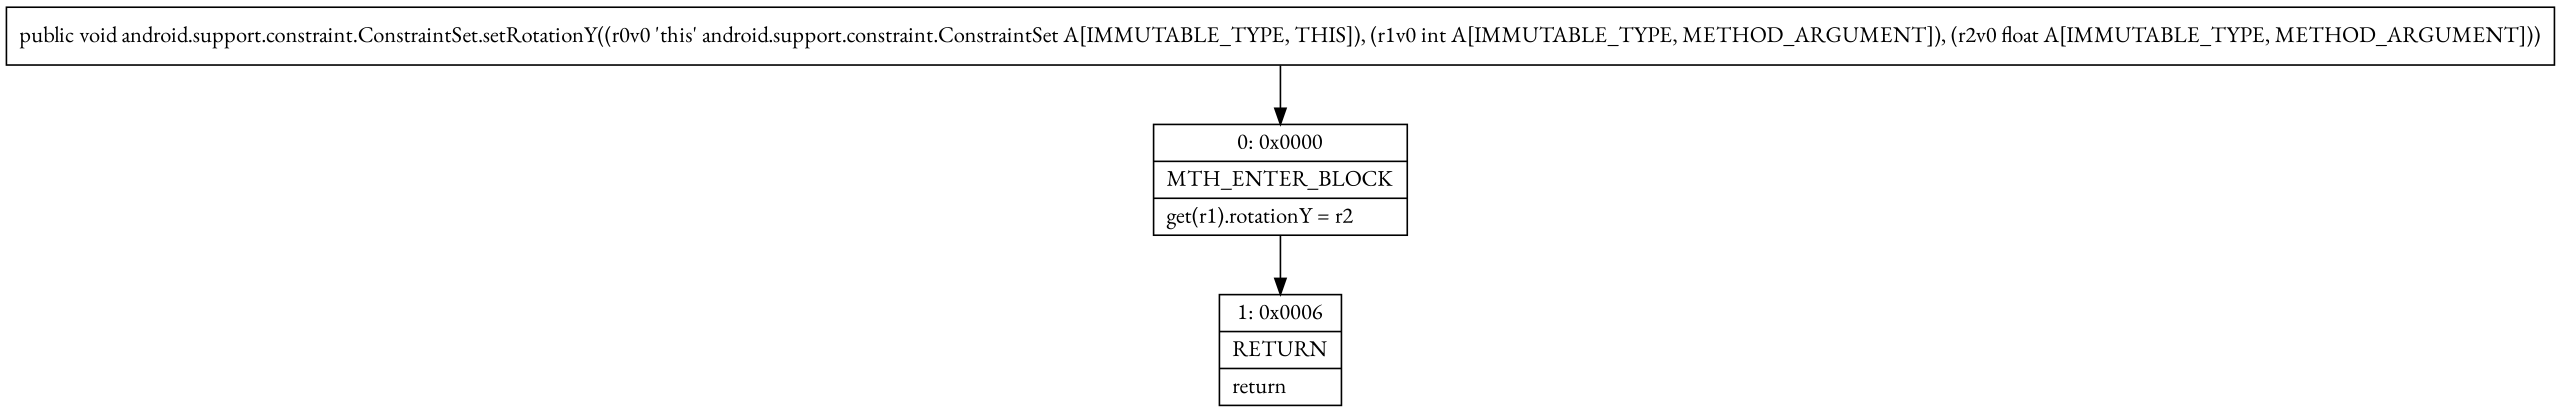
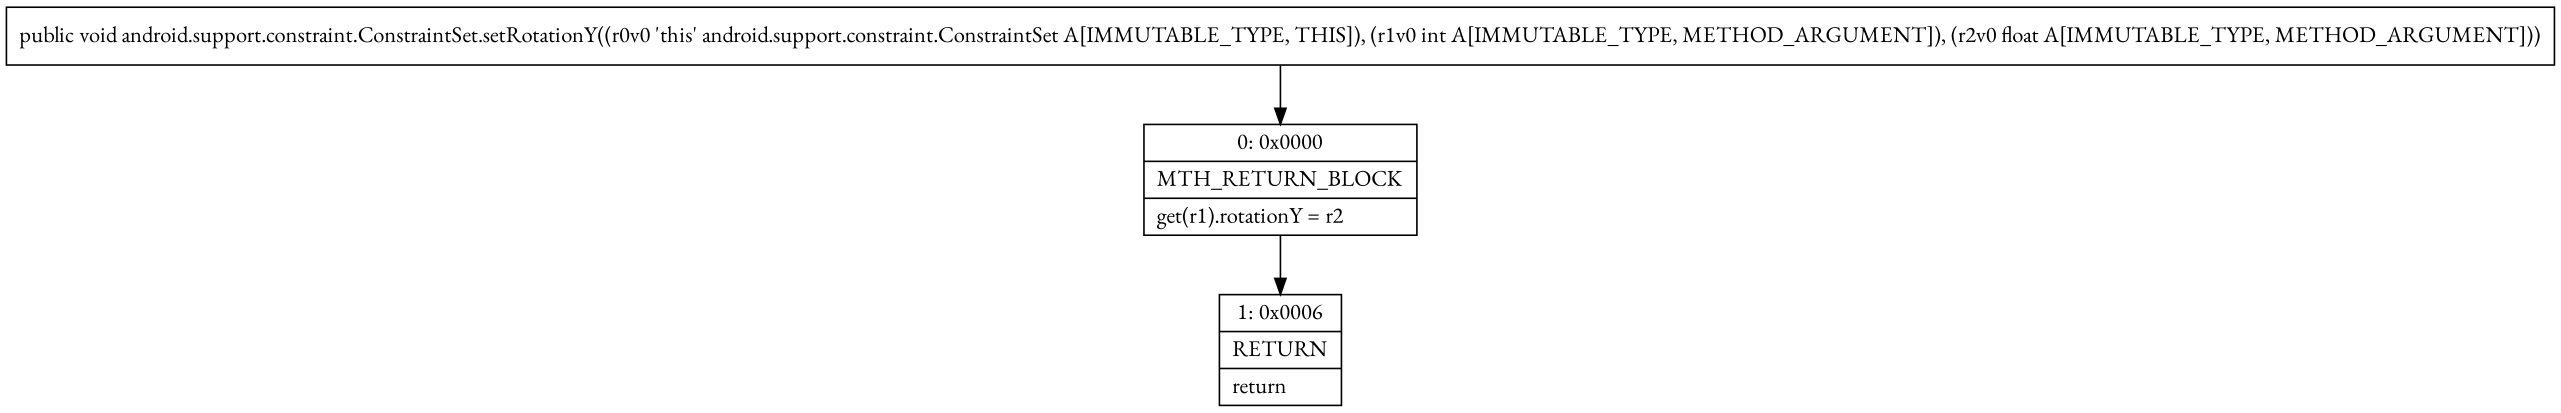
  digraph {
    fontname="EB Garamond"
    node [shape=record fontname="EB Garamond"]
    edge [fontname="EB Garamond"]
-   n1 [label="{0\:\ 0x0000|MTH_ENTER_BLOCK\l|get(r1).rotationY = r2\l}"]
+   n1 [label="{0\:\ 0x0000|MTH_RETURN_BLOCK\l|get(r1).rotationY = r2\l}"]
    n2 [label="{1\:\ 0x0006|RETURN\l|return\l}"]
    n3 [label="{public void android.support.constraint.ConstraintSet.setRotationY((r0v0 'this' android.support.constraint.ConstraintSet A[IMMUTABLE_TYPE, THIS]), (r1v0 int A[IMMUTABLE_TYPE, METHOD_ARGUMENT]), (r2v0 float A[IMMUTABLE_TYPE, METHOD_ARGUMENT])) }"]
    n1 -> n2
    n3 -> n1
  }
